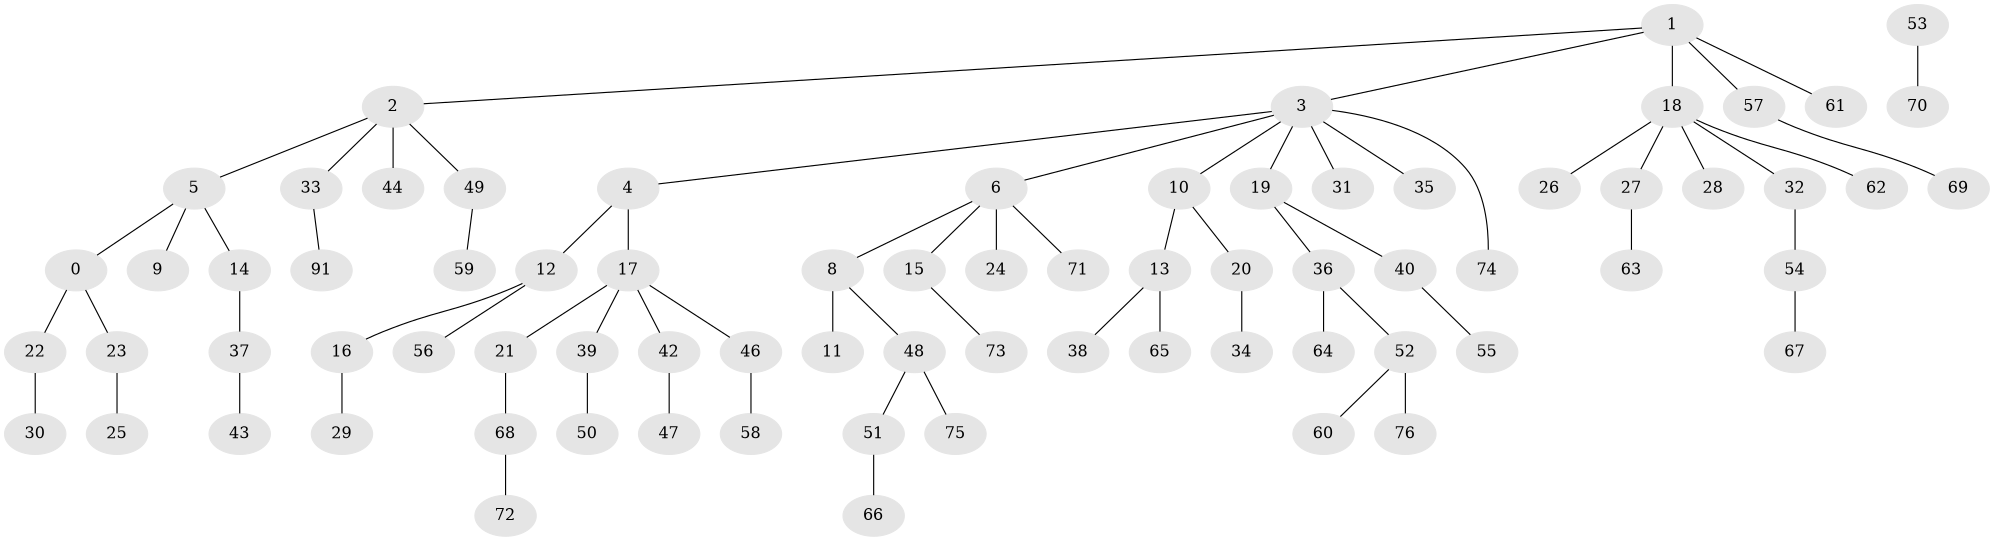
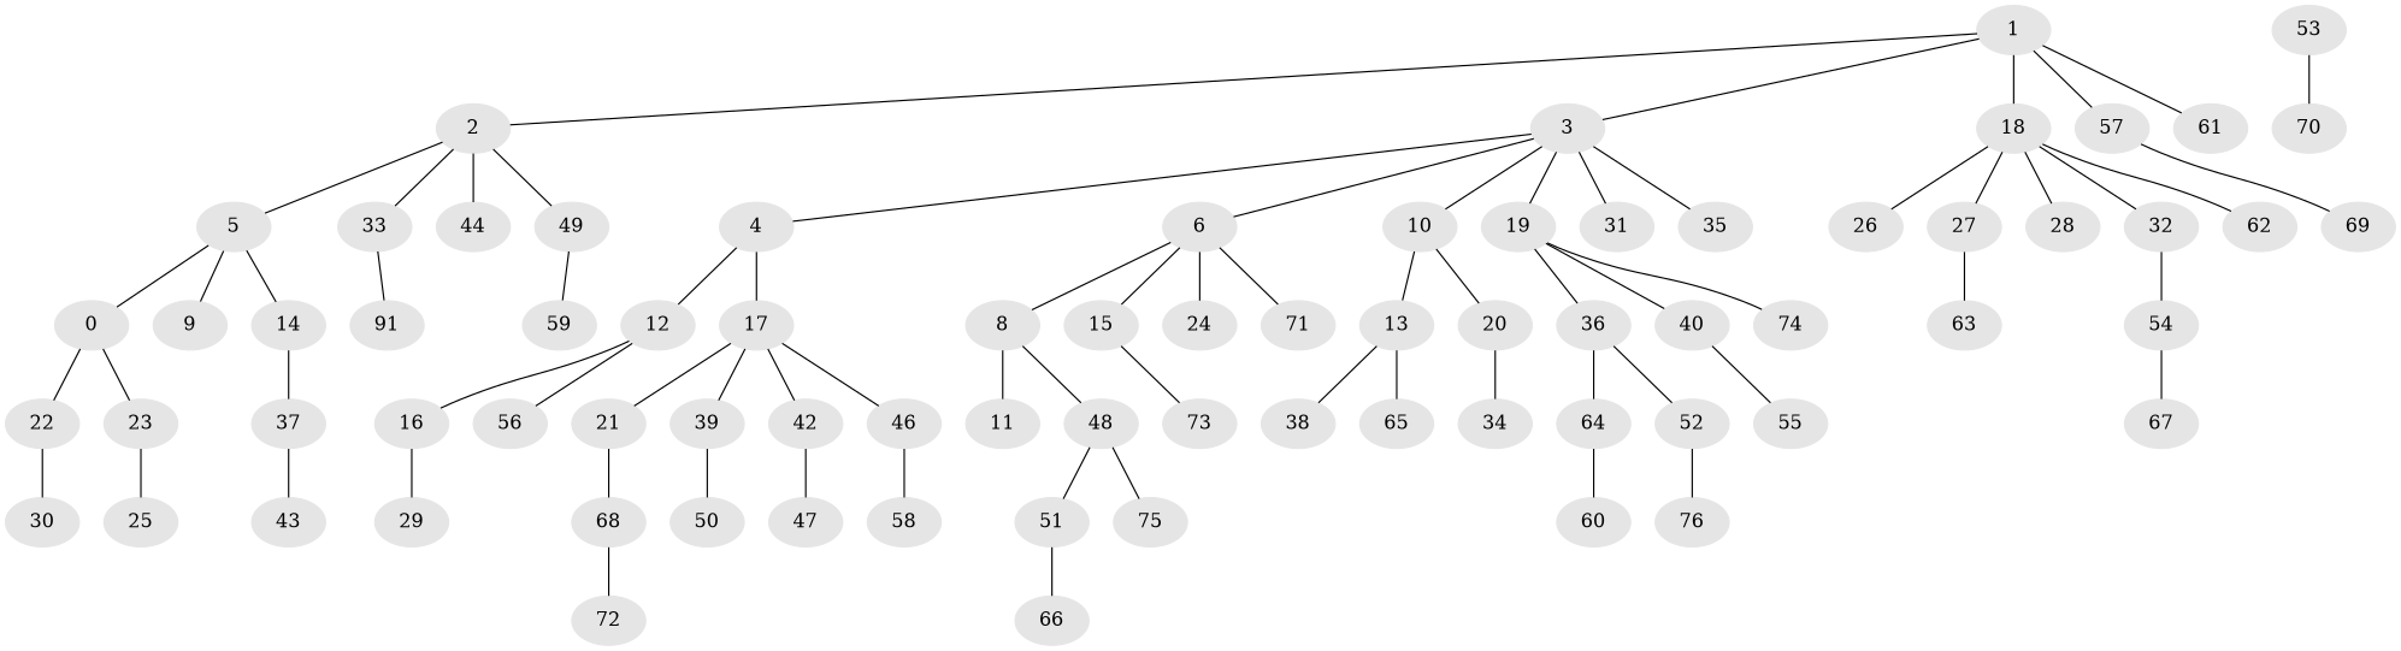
  graph {
    node [color=gray90 style=filled]
    1
    2
    3
    18
    57
    61
    5
    33
    44
    49
    4
    6
    10
    19
    31
    35
    26
    27
    28
    32
    62
    69
    n23 [label=0]
    9
    14
    n26 [label=91]
    59
    12
    17
    8
    15
    24
    71
    13
    20
    36
    40
    74
    16
    56
    21
    39
    42
    46
    22
    23
    37
    11
    48
    73
    30
    25
    51
    75
    38
    65
    34
    29
    43
    68
    50
    47
    58
    63
    54
    52
    64
    55
    72
    67
    60
    76
    53
    70
    66
    1 -- 2
    1 -- 3
    1 -- 18
    1 -- 57
    1 -- 61
    2 -- 5
    2 -- 33
    2 -- 44
    2 -- 49
    3 -- 4
    3 -- 6
    3 -- 10
    3 -- 19
    3 -- 31
    3 -- 35
    18 -- 26
    18 -- 27
    18 -- 28
    18 -- 32
    18 -- 62
    57 -- 69
    5 -- n23
    5 -- 9
    5 -- 14
    33 -- n26
    49 -- 59
    4 -- 12
    4 -- 17
    6 -- 8
    6 -- 15
    6 -- 24
    6 -- 71
    10 -- 13
    10 -- 20
    19 -- 36
    19 -- 40
-   3 -- 74
+   19 -- 74
    27 -- 63
    32 -- 54
    n23 -- 22
    n23 -- 23
    14 -- 37
    12 -- 16
    12 -- 56
    17 -- 21
    17 -- 39
    17 -- 42
    17 -- 46
    8 -- 11
    8 -- 48
    15 -- 73
    13 -- 38
    13 -- 65
    20 -- 34
    36 -- 52
    36 -- 64
    40 -- 55
    16 -- 29
    21 -- 68
    39 -- 50
    42 -- 47
    46 -- 58
    22 -- 30
    23 -- 25
    37 -- 43
    48 -- 51
    48 -- 75
    51 -- 66
    68 -- 72
    54 -- 67
-   52 -- 60
+   64 -- 60
    52 -- 76
    53 -- 70
  }
